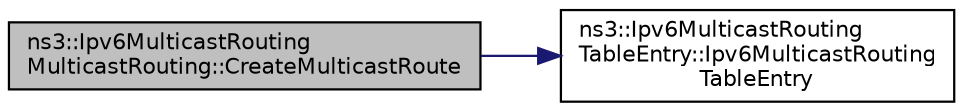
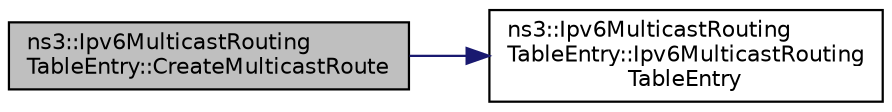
  digraph {
    rankdir=LR
    node [color=black fontname=Helvetica fontsize=10 shape=record style=filled]
-   n1 [fillcolor=grey75 fontcolor=black height=0.2 label="ns3::Ipv6MulticastRouting\lMulticastRouting::CreateMulticastRoute" width=0.4]
+   n1 [fillcolor=grey75 fontcolor=black height=0.2 label="ns3::Ipv6MulticastRouting\lTableEntry::CreateMulticastRoute" width=0.4]
    n2 [fillcolor=white height=0.2 label="ns3::Ipv6MulticastRouting\lTableEntry::Ipv6MulticastRouting\lTableEntry" width=0.4]
    n1 -> n2 [color=midnightblue fontname=Helvetica fontsize=10 labelfontname=Helvetica labelfontsize=10 style=solid]
  }
